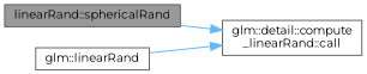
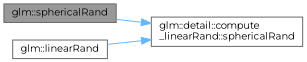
  digraph {
    fontname=Montserrat
    rankdir=LR
    node [color=grey40 fillcolor=white fontname=Montserrat fontsize=10 shape=box style=filled]
    edge [color=steelblue1 fontname=Montserrat fontsize=10 labelfontname=Helvetica labelfontsize=10 style=solid]
-   n1 [color=gray40 fillcolor=grey60 fontcolor=black height=0.2 label="linearRand::sphericalRand" width=0.4]
-   n2 [height=0.2 label="glm::detail::compute\l_linearRand::call" width=0.4]
+   n1 [color=gray40 fillcolor=grey60 fontcolor=black height=0.2 label="glm::sphericalRand" width=0.4]
+   n2 [height=0.2 label="glm::detail::compute\l_linearRand::sphericalRand" width=0.4]
    n3 [height=0.2 label="glm::linearRand" width=0.4]
    n1 -> n2
    n3 -> n2
  }
